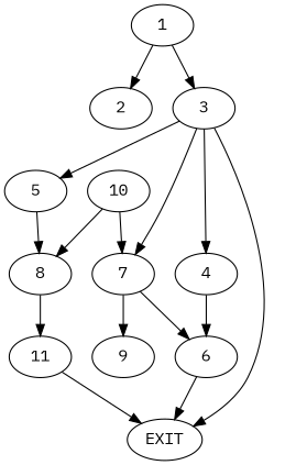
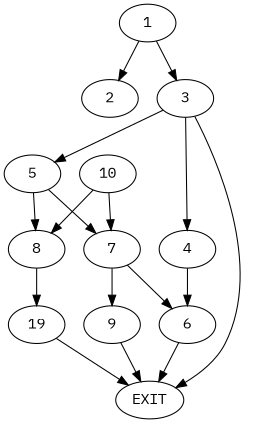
  digraph {
    fontname="IBM Plex Mono"
    node [fontname="IBM Plex Mono"]
    edge [fontname="IBM Plex Mono"]
    1
    2
    3
    n4 [label=EXIT]
    4
    5
    6
    7
    8
    9
-   11
+   11 [label=19]
    10
    1 -> 2
    1 -> 3
    3 -> n4
    3 -> 4
    3 -> 5
    4 -> 6
-   3 -> 7
+   5 -> 7
    5 -> 8
    6 -> n4
    7 -> 6
    7 -> 9
    8 -> 11
+   9 -> n4
    11 -> n4
    10 -> 7
    10 -> 8
  }
